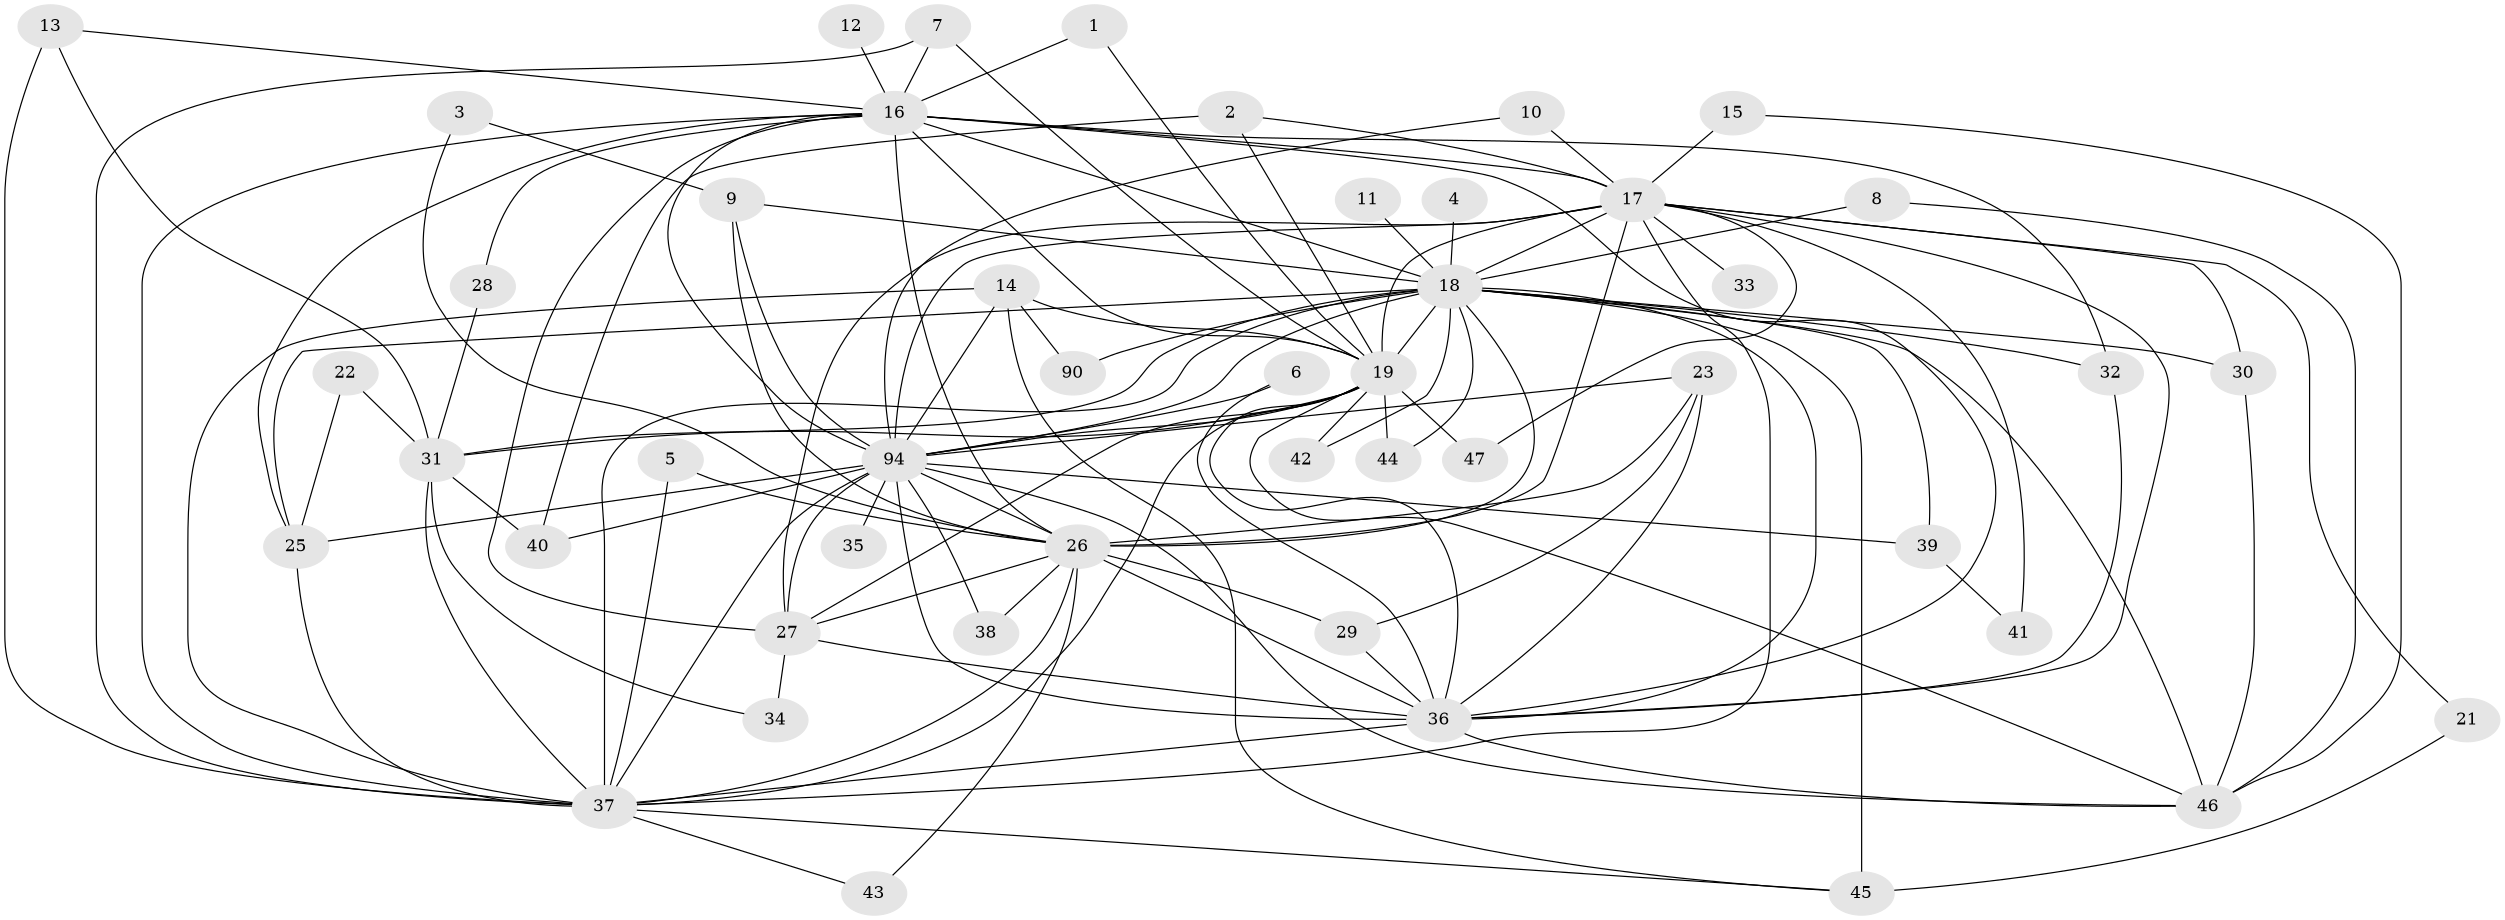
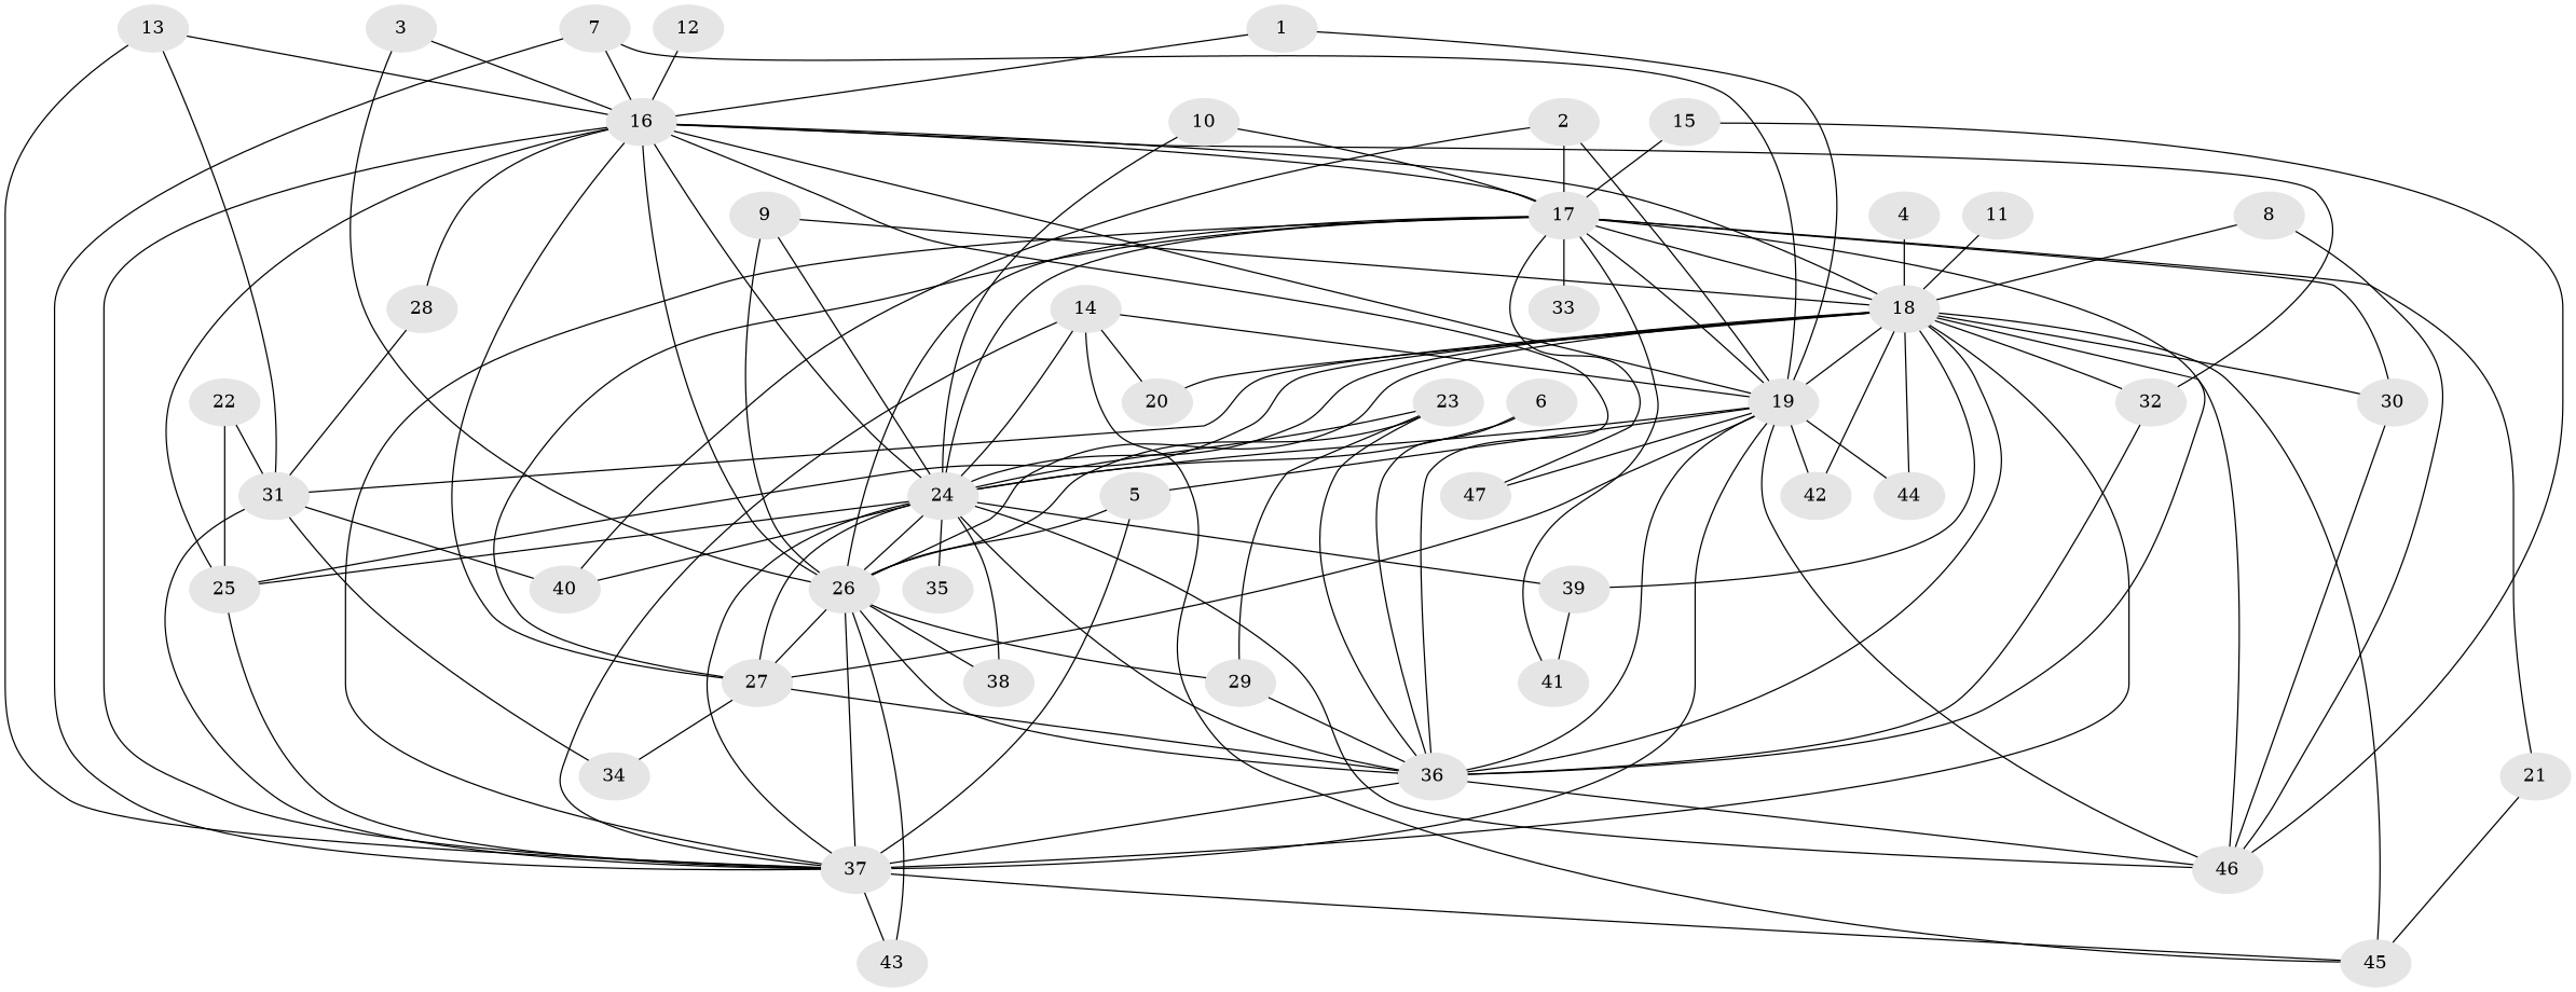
  graph {
    node [color=gray90 style=filled]
    edge [weight=1.0]
    1
    16
    19
    17
    26
    18
    37
-   24 [label=94]
+   24
    36
    25
    27
    28
    32
    46
    31
    47
    42
    44
    2
    40
    21
    30
    33
    41
    3
    29
    38
    43
    4
-   20 [label=90]
+   20
    45
    39
    5
    6
    35
    7
    8
    9
    10
    11
    12
    13
    34
    14
    15
    22
    23
    1 -- 16
    1 -- 19
    16 -- 19
    16 -- 17
    16 -- 26 [weight=2.0]
    16 -- 18 [weight=2.0]
    16 -- 37
    16 -- 24 [weight=2.0]
    16 -- 36
    16 -- 25 [weight=2.0]
    16 -- 27
    16 -- 28
    16 -- 32
    19 -- 37
    19 -- 24 [weight=3.0]
    19 -- 36
    19 -- 27
    19 -- 46
-   19 -- 31
+   19 -- 5
    19 -- 47
    19 -- 42
    19 -- 44
    17 -- 19
    17 -- 26 [weight=2.0]
    17 -- 18 [weight=2.0]
    17 -- 37
    17 -- 24 [weight=3.0]
    17 -- 36 [weight=2.0]
    17 -- 27
    17 -- 47
    17 -- 21
    17 -- 30
    17 -- 33 [weight=2.0]
    17 -- 41
    26 -- 37
    26 -- 36
    26 -- 27
    26 -- 29
    26 -- 38
    26 -- 43
    18 -- 19 [weight=2.0]
    18 -- 26 [weight=3.0]
    18 -- 37 [weight=5.0]
    18 -- 24 [weight=5.0]
    18 -- 36 [weight=2.0]
    18 -- 25
    18 -- 32 [weight=2.0]
    18 -- 46
    18 -- 31
    18 -- 42 [weight=2.0]
    18 -- 44
    18 -- 30 [weight=2.0]
    18 -- 20
    18 -- 45 [weight=2.0]
    18 -- 39 [weight=2.0]
    37 -- 43
    37 -- 45
    24 -- 26 [weight=2.0]
    24 -- 37 [weight=2.0]
    24 -- 36 [weight=2.0]
    24 -- 25
    24 -- 27
    24 -- 46
    24 -- 40
    24 -- 38
    24 -- 39
    24 -- 35
    36 -- 37 [weight=2.0]
    36 -- 46
    25 -- 37
    27 -- 36
    27 -- 34
    28 -- 31
    32 -- 36
    31 -- 37
    31 -- 40
    31 -- 34
    2 -- 19
    2 -- 17
    2 -- 40
    21 -- 45
    30 -- 46
-   3 -- 9
+   3 -- 16
    3 -- 26
    29 -- 36
    4 -- 18 [weight=2.0]
    39 -- 41
    5 -- 26
    5 -- 37
    6 -- 24
    6 -- 36
    7 -- 16
    7 -- 19
    7 -- 37
    8 -- 18
    8 -- 46
    9 -- 26 [weight=2.0]
    9 -- 18 [weight=3.0]
    9 -- 24
    10 -- 17
    10 -- 24
    11 -- 18
    12 -- 16
    13 -- 16
    13 -- 37
    13 -- 31
    14 -- 19
    14 -- 37
    14 -- 24
    14 -- 20
    14 -- 45
    15 -- 17
    15 -- 46
    22 -- 25
    22 -- 31
    23 -- 26
    23 -- 24
    23 -- 36
    23 -- 29
  }
